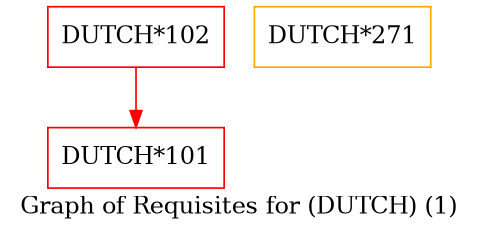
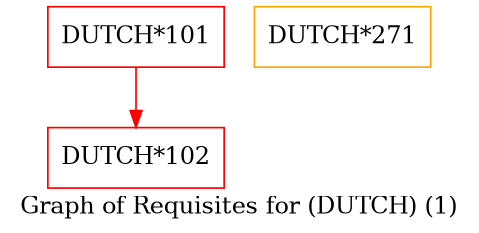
  strict digraph {
    label="Graph of Requisites for (DUTCH) (1)"
    node [color=red shape=box]
    "DUTCH*101" [height=0.5 width=1.4583]
    "DUTCH*102" [height=0.5 width=1.4583]
    "DUTCH*271" [color=orange height=0.5 width=1.4583]
-   "DUTCH*102" -> "DUTCH*101" [color=red]
+   "DUTCH*101" -> "DUTCH*102" [color=red]
  }
